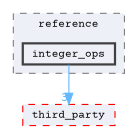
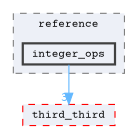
  digraph {
    compound=true
    fontname="Courier Prime"
    node [fillcolor="#edf0f7" fontname="Courier Prime" fontsize=10 shape=box]
    n1 [color=grey25 height=0.2 label=integer_ops style="filled,bold" width=0.4]
-   n2 [color=red height=0.2 label=third_party style="filled,dashed" width=0.4]
+   n2 [color=red height=0.2 label=third_third style="filled,dashed" width=0.4]
    subgraph cluster_1 {
      bgcolor="#edf0f7"
      fontsize=10
      label=reference
      pencolor=grey50
      style="filled,dashed"
      n1
    }
    n1 -> n2 [color=steelblue1 fontcolor=steelblue1 fontname="Courier Prime" fontsize=10 headlabel=3 labeldistance=1.5 labelfontname=Helvetica labelfontsize=10]
  }
